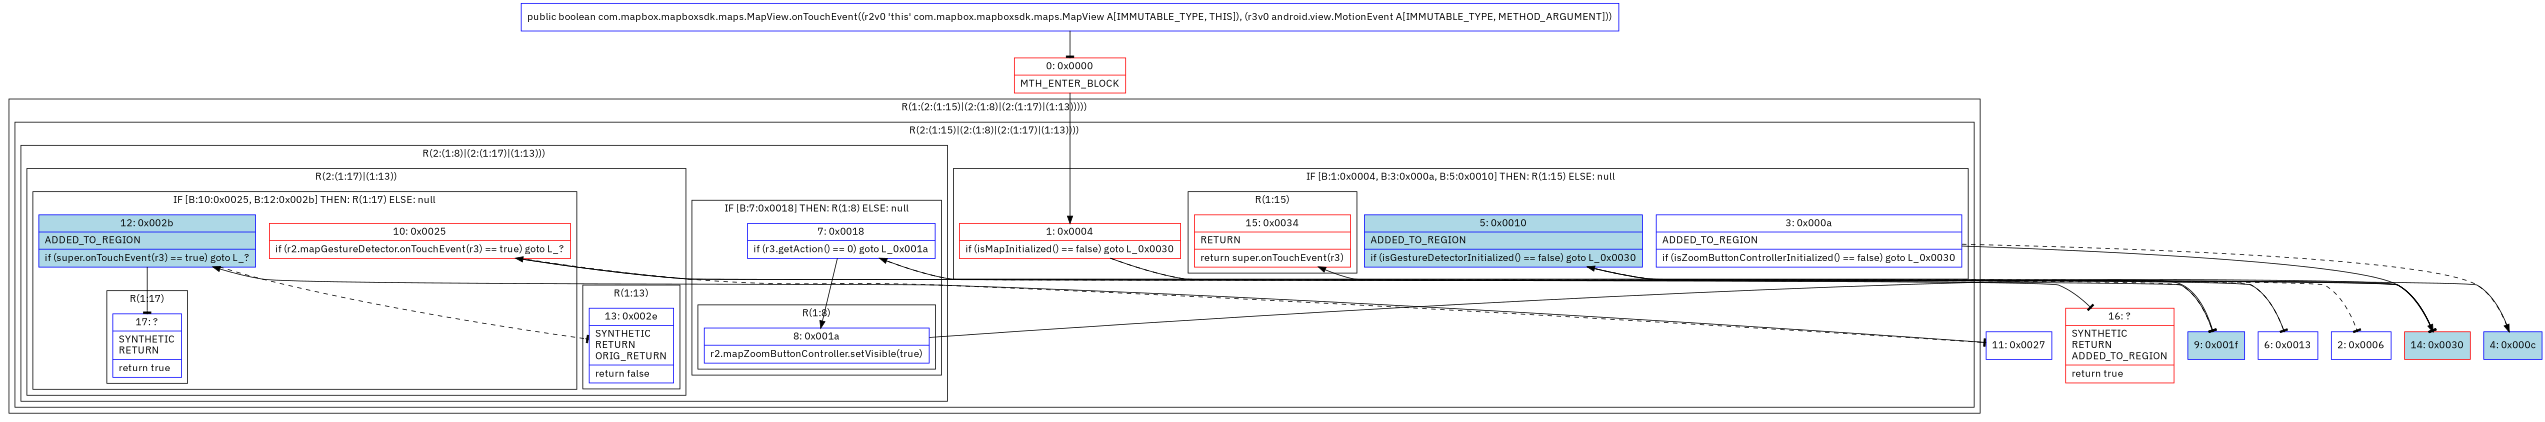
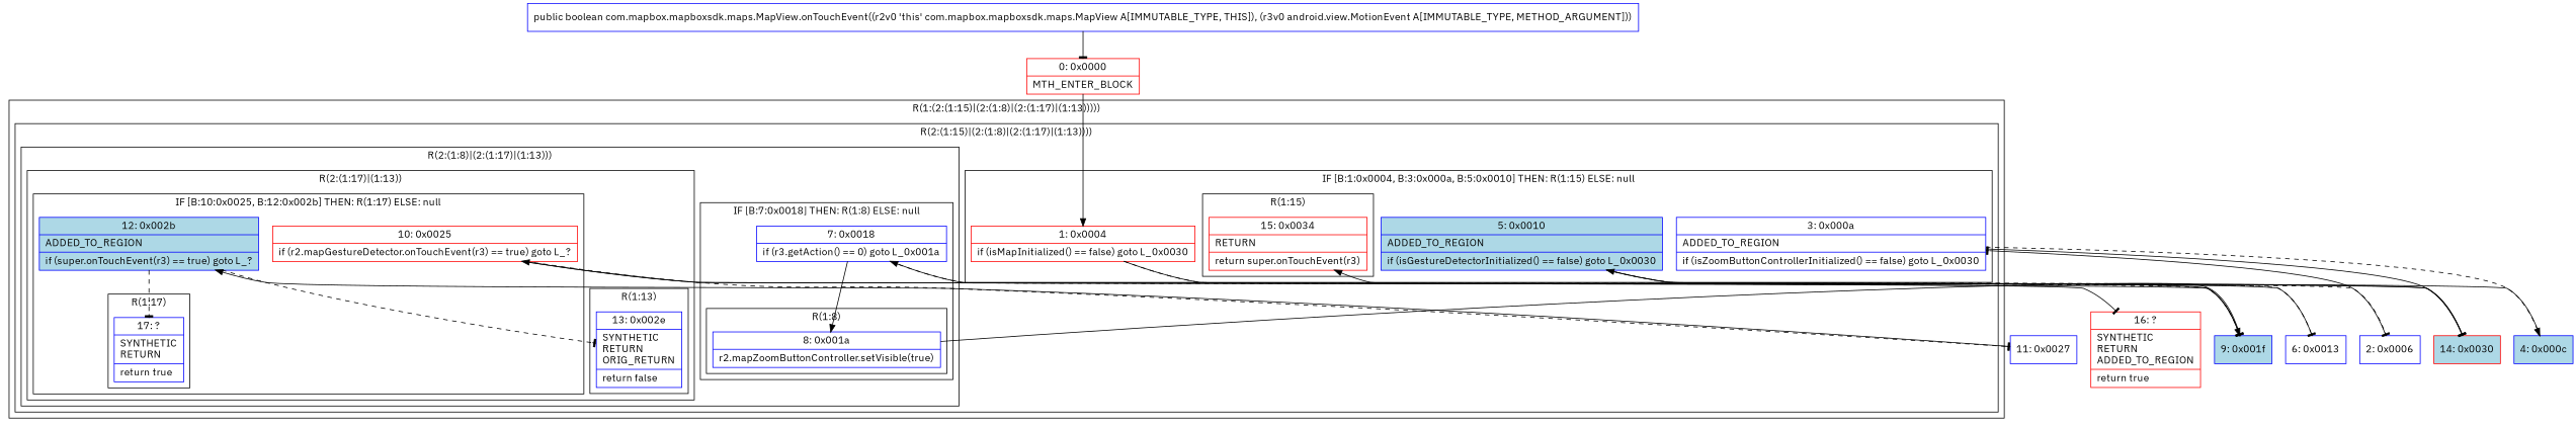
  digraph {
    fontname="IBM Plex Sans"
    node [color=blue fillcolor=white fontname="IBM Plex Sans" shape=record style=filled]
    edge [arrowhead=tee fontname="IBM Plex Sans"]
    n1 [color=red label="{15\:\ 0x0034|RETURN\l|return super.onTouchEvent(r3)\l}"]
    n2 [color=red label="{1\:\ 0x0004|if (isMapInitialized() == false) goto L_0x0030\l}"]
    n3 [label="{3\:\ 0x000a|ADDED_TO_REGION\l|if (isZoomButtonControllerInitialized() == false) goto L_0x0030\l}"]
    n4 [fillcolor=lightblue label="{5\:\ 0x0010|ADDED_TO_REGION\l|if (isGestureDetectorInitialized() == false) goto L_0x0030\l}"]
    n5 [label="{8\:\ 0x001a|r2.mapZoomButtonController.setVisible(true)\l}"]
    n6 [label="{7\:\ 0x0018|if (r3.getAction() == 0) goto L_0x001a\l}"]
    n7 [label="{17\:\ ?|SYNTHETIC\lRETURN\l|return true\l}"]
    n8 [color=red label="{10\:\ 0x0025|if (r2.mapGestureDetector.onTouchEvent(r3) == true) goto L_?\l}"]
    n9 [fillcolor=lightblue label="{12\:\ 0x002b|ADDED_TO_REGION\l|if (super.onTouchEvent(r3) == true) goto L_?\l}"]
    n10 [label="{13\:\ 0x002e|SYNTHETIC\lRETURN\lORIG_RETURN\l|return false\l}"]
    n11 [label="{2\:\ 0x0006}"]
    n12 [color=red fillcolor=lightblue label="{14\:\ 0x0030}"]
    n13 [fillcolor=lightblue label="{4\:\ 0x000c}"]
    n14 [label="{6\:\ 0x0013}"]
    n15 [fillcolor=lightblue label="{9\:\ 0x001f}"]
    n16 [label="{11\:\ 0x0027}"]
    n17 [color=red label="{16\:\ ?|SYNTHETIC\lRETURN\lADDED_TO_REGION\l|return true\l}"]
    n18 [color=red label="{0\:\ 0x0000|MTH_ENTER_BLOCK\l}"]
    n19 [label="{public boolean com.mapbox.mapboxsdk.maps.MapView.onTouchEvent((r2v0 'this' com.mapbox.mapboxsdk.maps.MapView A[IMMUTABLE_TYPE, THIS]), (r3v0 android.view.MotionEvent A[IMMUTABLE_TYPE, METHOD_ARGUMENT])) }"]
    subgraph cluster_1 {
      label="R(1:(2:(1:15)|(2:(1:8)|(2:(1:17)|(1:13)))))"
      subgraph cluster_2 {
        label="R(2:(1:15)|(2:(1:8)|(2:(1:17)|(1:13))))"
        subgraph cluster_3 {
          label="IF [B:1:0x0004, B:3:0x000a, B:5:0x0010] THEN: R(1:15) ELSE: null"
          n2
          n3
          n4
          subgraph cluster_4 {
            label="R(1:15)"
            n1
          }
        }
        subgraph cluster_5 {
          label="R(2:(1:8)|(2:(1:17)|(1:13)))"
          subgraph cluster_6 {
            label="IF [B:7:0x0018] THEN: R(1:8) ELSE: null"
            n6
            subgraph cluster_7 {
              label="R(1:8)"
              n5
            }
          }
          subgraph cluster_8 {
            label="R(2:(1:17)|(1:13))"
            subgraph cluster_9 {
              label="IF [B:10:0x0025, B:12:0x002b] THEN: R(1:17) ELSE: null"
              n8
              n9
              subgraph cluster_10 {
                label="R(1:17)"
                n7
              }
            }
            subgraph cluster_11 {
              label="R(1:13)"
              n10
            }
          }
        }
      }
    }
    n2 -> n11 [style=dashed]
    n2 -> n12
    n3 -> n12
    n3 -> n13 [arrowhead=normal style=dashed]
-   n4 -> n12 [arrowhead=normal]
+   n4 -> n15 [arrowhead=normal]
    n4 -> n14 [style=dashed]
    n5 -> n15
    n6 -> n5 [arrowhead=normal]
    n6 -> n15 [style=dashed]
    n8 -> n16 [style=dashed]
    n8 -> n17
-   n9 -> n7
+   n9 -> n7 [style=dashed]
    n9 -> n10 [style=dashed]
+   n11 -> n3
    n12 -> n1 [arrowhead=normal]
    n13 -> n4 [arrowhead=normal]
    n14 -> n6 [arrowhead=normal]
    n15 -> n8 [arrowhead=normal]
    n16 -> n9 [arrowhead=normal]
    n18 -> n2 [arrowhead=normal]
    n19 -> n18
  }
